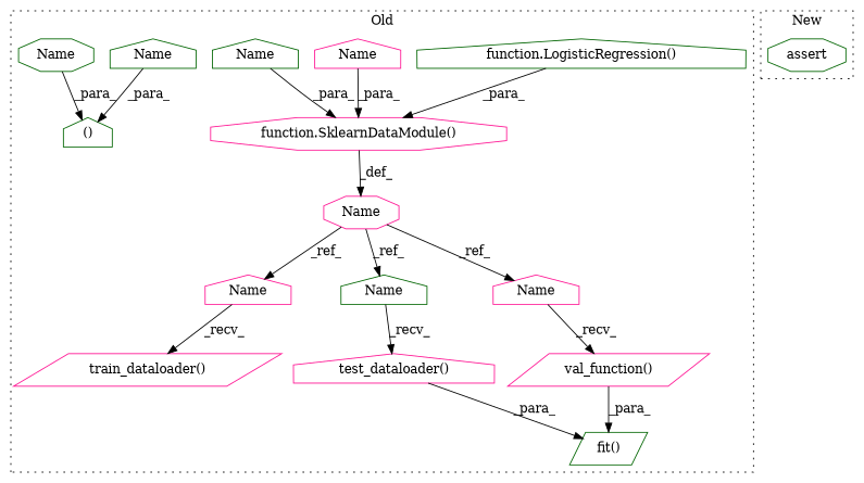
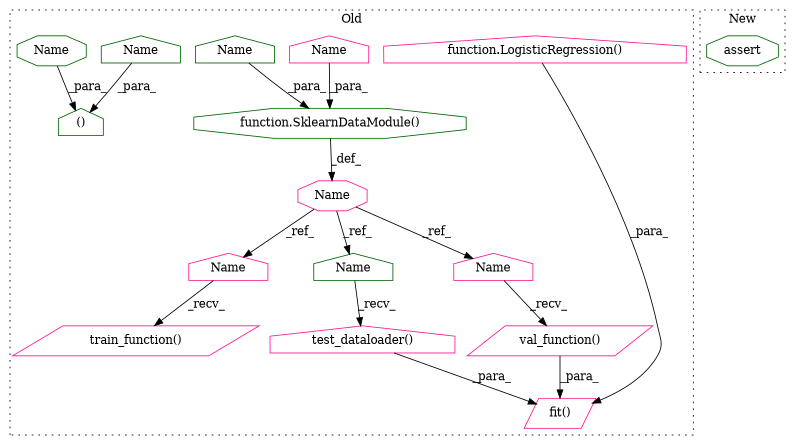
  digraph {
    node [a=87 color=deeppink l=7 s=1800 shape=house]
    n1 [a=75 l=37 label="test_dataloader()"]
-   n2 [a=75 l="18,1" label="function.SklearnDataModule()" s="1501,1523" shape=octagon]
+   n2 [a=75 color=darkgreen l="18,1" label="function.SklearnDataModule()" s="1501,1523" shape=octagon]
    n3 [a=75 l=36 label="val_function()" s=1738 shape=parallelogram]
-   n4 [a=75 color=darkgreen l="12,1" label="fit()" s="1679,1774" shape=parallelogram]
+   n4 [a=75 l="12,1" label="fit()" s="1679,1774" shape=parallelogram]
    n5 [a=54 color=darkgreen l=3 label="()" s=1399]
-   n6 [a=75 l=38 label="train_dataloader()" s=1698 shape=parallelogram]
-   n7 [a=75 color=darkgreen l=67 label="function.LogisticRegression()" s=1538]
+   n6 [a=75 l=38 label="train_function()" s=1698 shape=parallelogram]
+   n7 [a=75 l=67 label="function.LogisticRegression()" s=1538]
    n8 [label=Name s=1491 shape=octagon]
    n9 [color=darkgreen l=1 label=Name s=1401]
    n10 [l=1 label=Name s=1522]
    n11 [color=darkgreen l=1 label=Name s=1398 shape=octagon]
    n12 [color=darkgreen l=1 label=Name s=1519]
    n13 [label=Name s=1738]
    n14 [label=Name s=1698]
    n15 [color=darkgreen label=Name]
    n16 [a=65 color=darkgreen label=assert s=1582 shape=octagon]
    subgraph cluster_1 {
      label=Old
      style=dotted
      n1
      n2
      n3
      n4
      n5
      n6
      n7
      n8
      n9
      n10
      n11
      n12
      n13
      n14
      n15
    }
    subgraph cluster_2 {
      label=New
      style=dotted
      n16
    }
    n1 -> n4 [label=_para_]
    n2 -> n8 [label=_def_]
    n3 -> n4 [label=_para_]
-   n7 -> n2 [label=_para_]
+   n7 -> n4 [label=_para_]
    n8 -> n13 [label=_ref_]
    n8 -> n14 [label=_ref_]
    n8 -> n15 [label=_ref_]
    n9 -> n5 [label=_para_]
    n10 -> n2 [label=_para_]
    n11 -> n5 [label=_para_]
    n12 -> n2 [label=_para_]
    n13 -> n3 [label=_recv_]
    n14 -> n6 [label=_recv_]
    n15 -> n1 [label=_recv_]
  }
